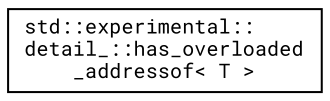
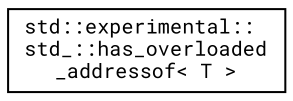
  digraph {
    rankdir=LR
    fontname="Roboto Mono"
-   n1 [color=black fillcolor=white fontname="Roboto Mono" fontsize=10 height=0.2 label="std::experimental::\ldetail_::has_overloaded\l_addressof\< T \>" shape=record style=filled width=0.4]
+   n1 [color=black fillcolor=white fontname="Roboto Mono" fontsize=10 height=0.2 label="std::experimental::\lstd_::has_overloaded\l_addressof\< T \>" shape=record style=filled width=0.4]
  }
